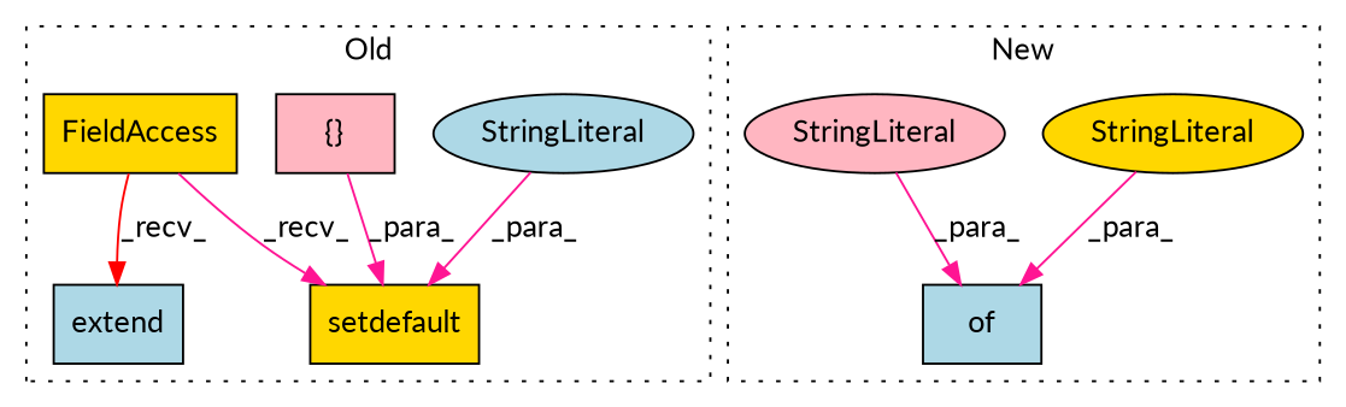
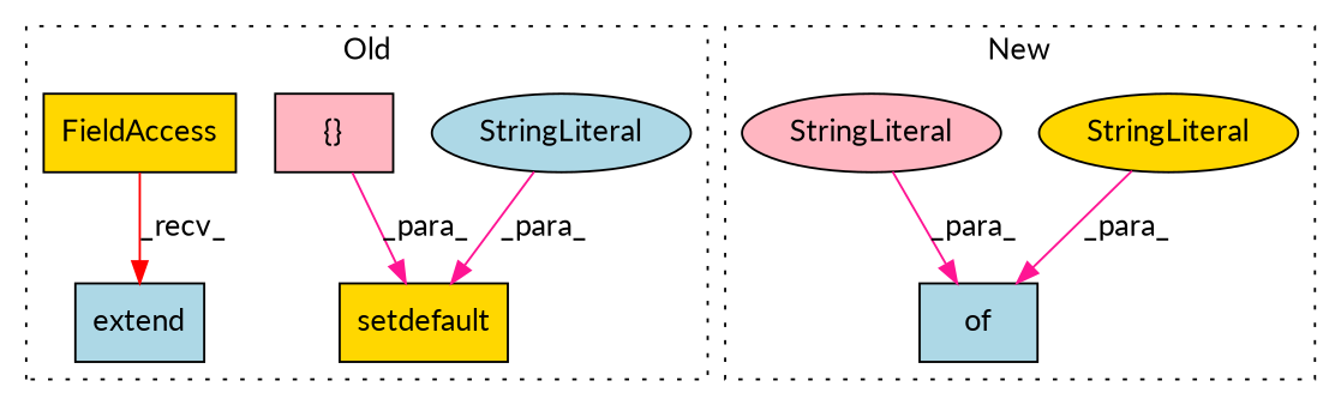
  digraph {
    fontname=Lato
    node [a=32 fillcolor=gold fontname=Lato l=12 shape=box style=filled]
    edge [color=deeppink fontname=Lato]
    n1 [l="11,1" label=setdefault s="4723,4758"]
    n2 [a=45 fillcolor=lightblue label=StringLiteral s=4734 shape=ellipse]
    n3 [a=4 fillcolor=lightpink l=2 label="{}" s=4756]
    n4 [fillcolor=lightblue l="7,1" label=extend s="4760,4777"]
    n5 [a=22 l=9 label=FieldAccess s=4713]
    n6 [fillcolor=lightblue l="3,1" label=of s="4741,4796"]
    n7 [a=45 label=StringLiteral s=4744 shape=ellipse]
    n8 [a=45 fillcolor=lightpink label=StringLiteral s=4773 shape=ellipse]
    subgraph cluster_1 {
      label=Old
      style=dotted
      n1
      n2
      n3
      n4
      n5
    }
    subgraph cluster_2 {
      label=New
      style=dotted
      n6
      n7
      n8
    }
    n2 -> n1 [label=_para_]
    n3 -> n1 [label=_para_]
-   n5 -> n1 [label=_recv_]
    n5 -> n4 [color=red label=_recv_]
    n7 -> n6 [label=_para_]
    n8 -> n6 [label=_para_]
  }
